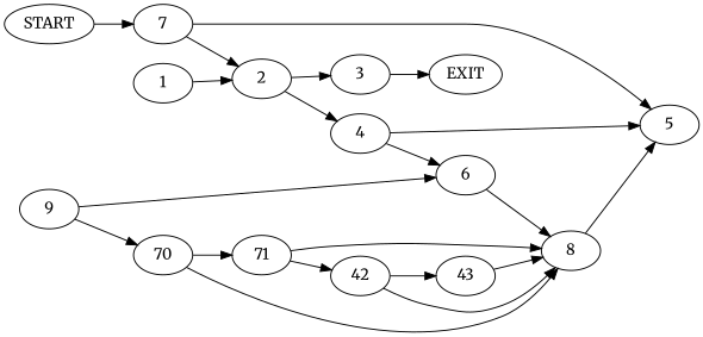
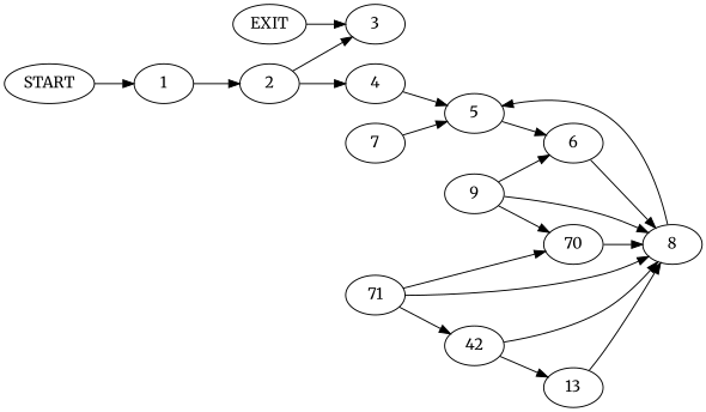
  digraph {
    fontname=Merriweather
    rankdir=LR
    node [fontname=Merriweather]
    edge [fontname=Merriweather]
    n1 [label=START]
    1
    2
    n4 [label=EXIT]
    3
    4
    5
    6
    8
    7
    9
    n12 [label=70]
    n13 [label=71]
    n14 [label=42]
-   13 [label=43]
-   n1 -> 7
+   13
+   n1 -> 1
    1 -> 2
    2 -> 3
    2 -> 4
-   3 -> n4
+   n4 -> 3
    4 -> 5
-   4 -> 6
+   5 -> 6
    6 -> 8
    8 -> 5
-   7 -> 2
    7 -> 5
    9 -> 6
+   9 -> 8
    9 -> n12
    n12 -> 8
-   n12 -> n13
+   n13 -> n12
    n13 -> 8
    n13 -> n14
    n14 -> 8
    n14 -> 13
    13 -> 8
  }
